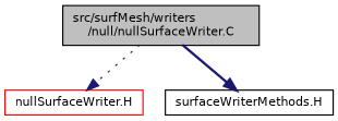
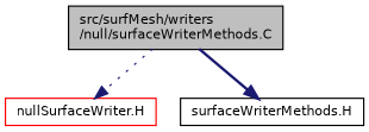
  digraph {
    node [color=black fontname=Helvetica fontsize=10 shape=record]
    edge [color=midnightblue fontname=Helvetica fontsize=10 labelfontname=Helvetica labelfontsize=10]
-   n1 [fillcolor=grey75 fontcolor=black height=0.2 label="src/surfMesh/writers\l/null/nullSurfaceWriter.C" style=filled width=0.4]
+   n1 [fillcolor=grey75 fontcolor=black height=0.2 label="src/surfMesh/writers\l/null/surfaceWriterMethods.C" style=filled width=0.4]
    n2 [color=red height=0.2 label="nullSurfaceWriter.H" width=0.4]
    n3 [height=0.2 label="surfaceWriterMethods.H" width=0.4]
    n1 -> n2 [style=dotted]
    n1 -> n3 [style=bold]
  }
